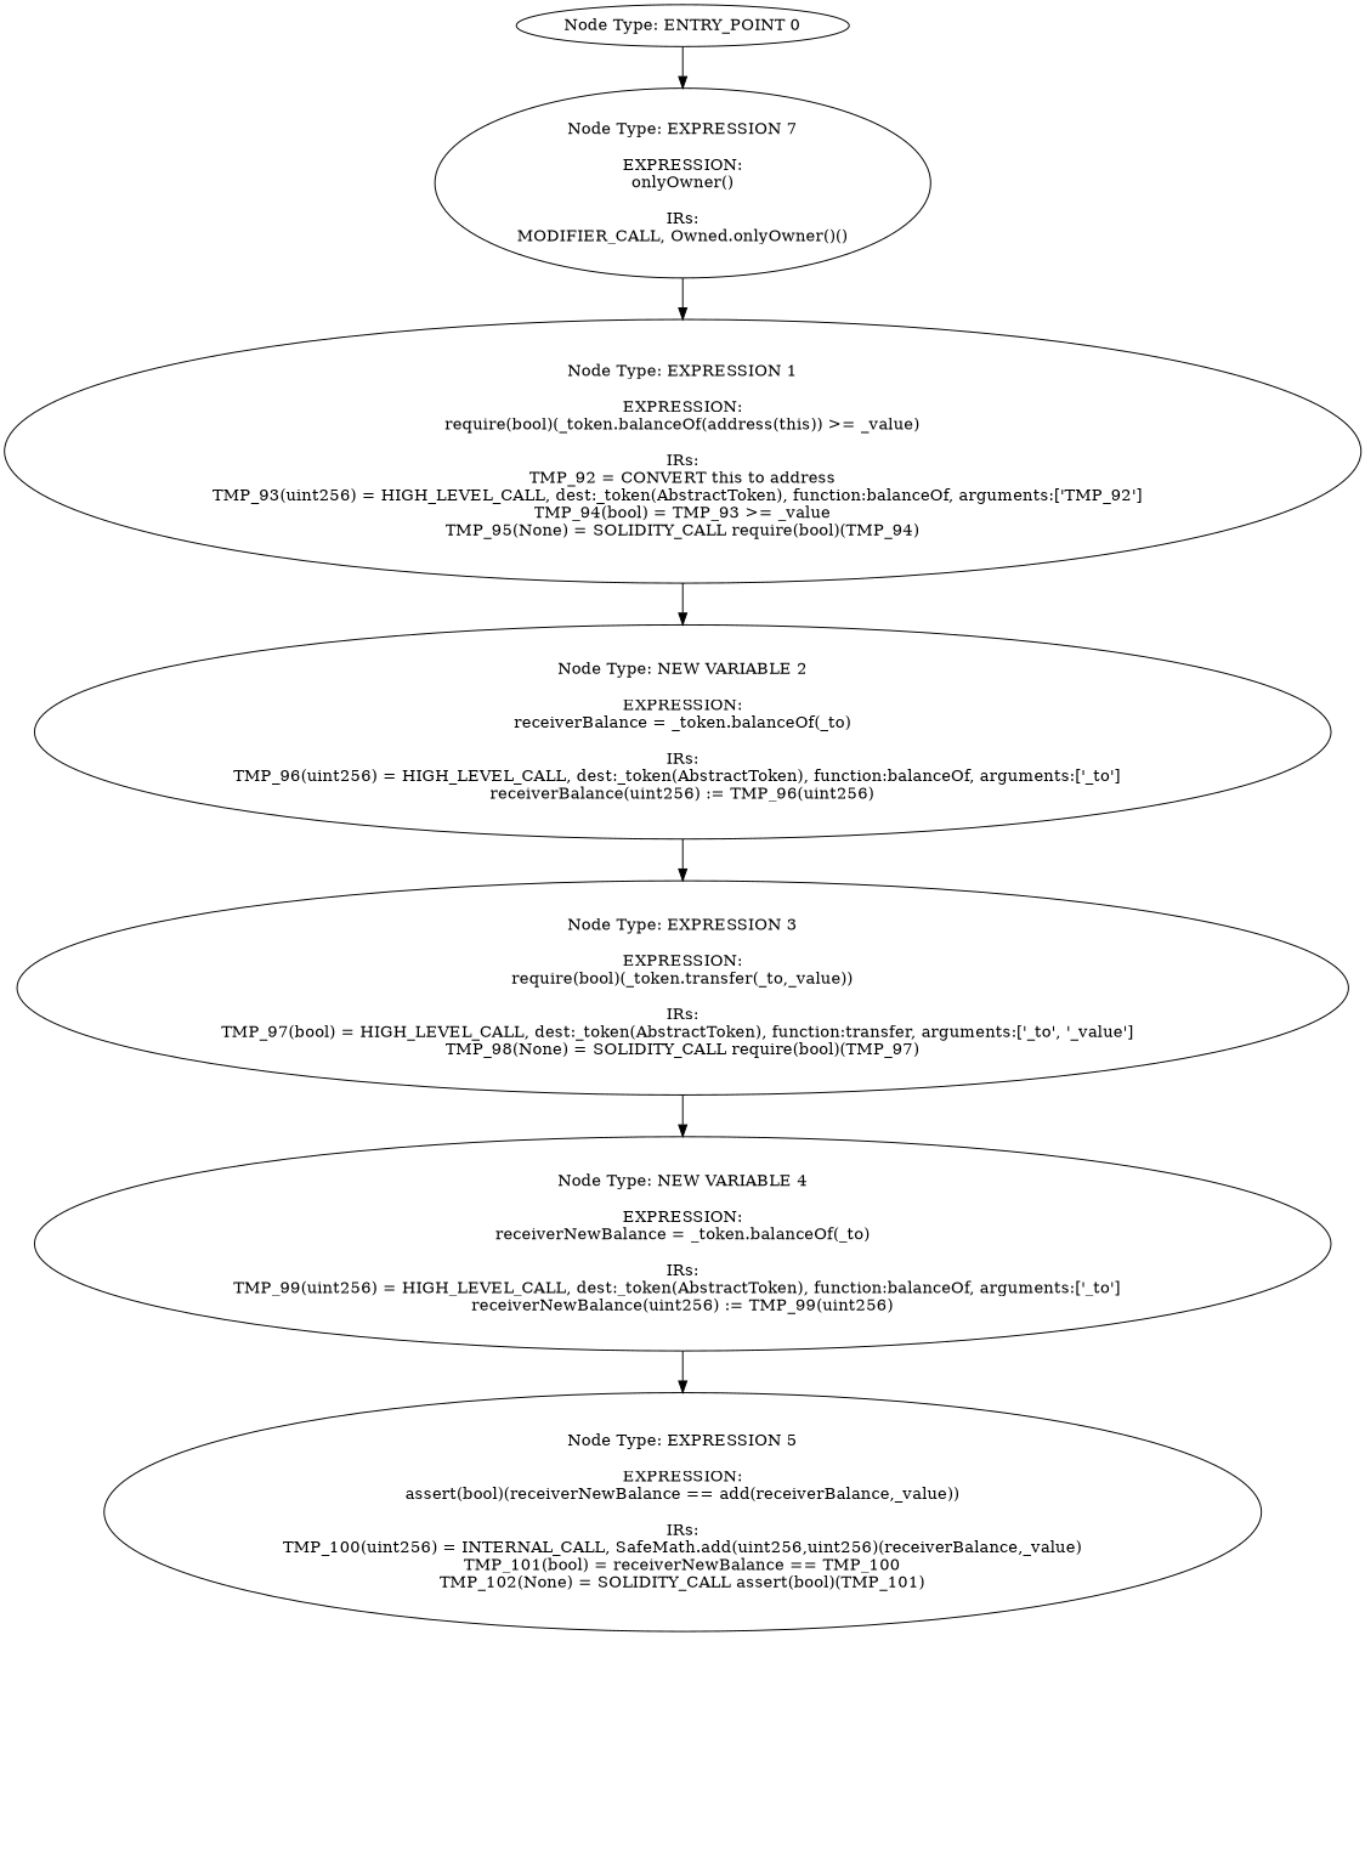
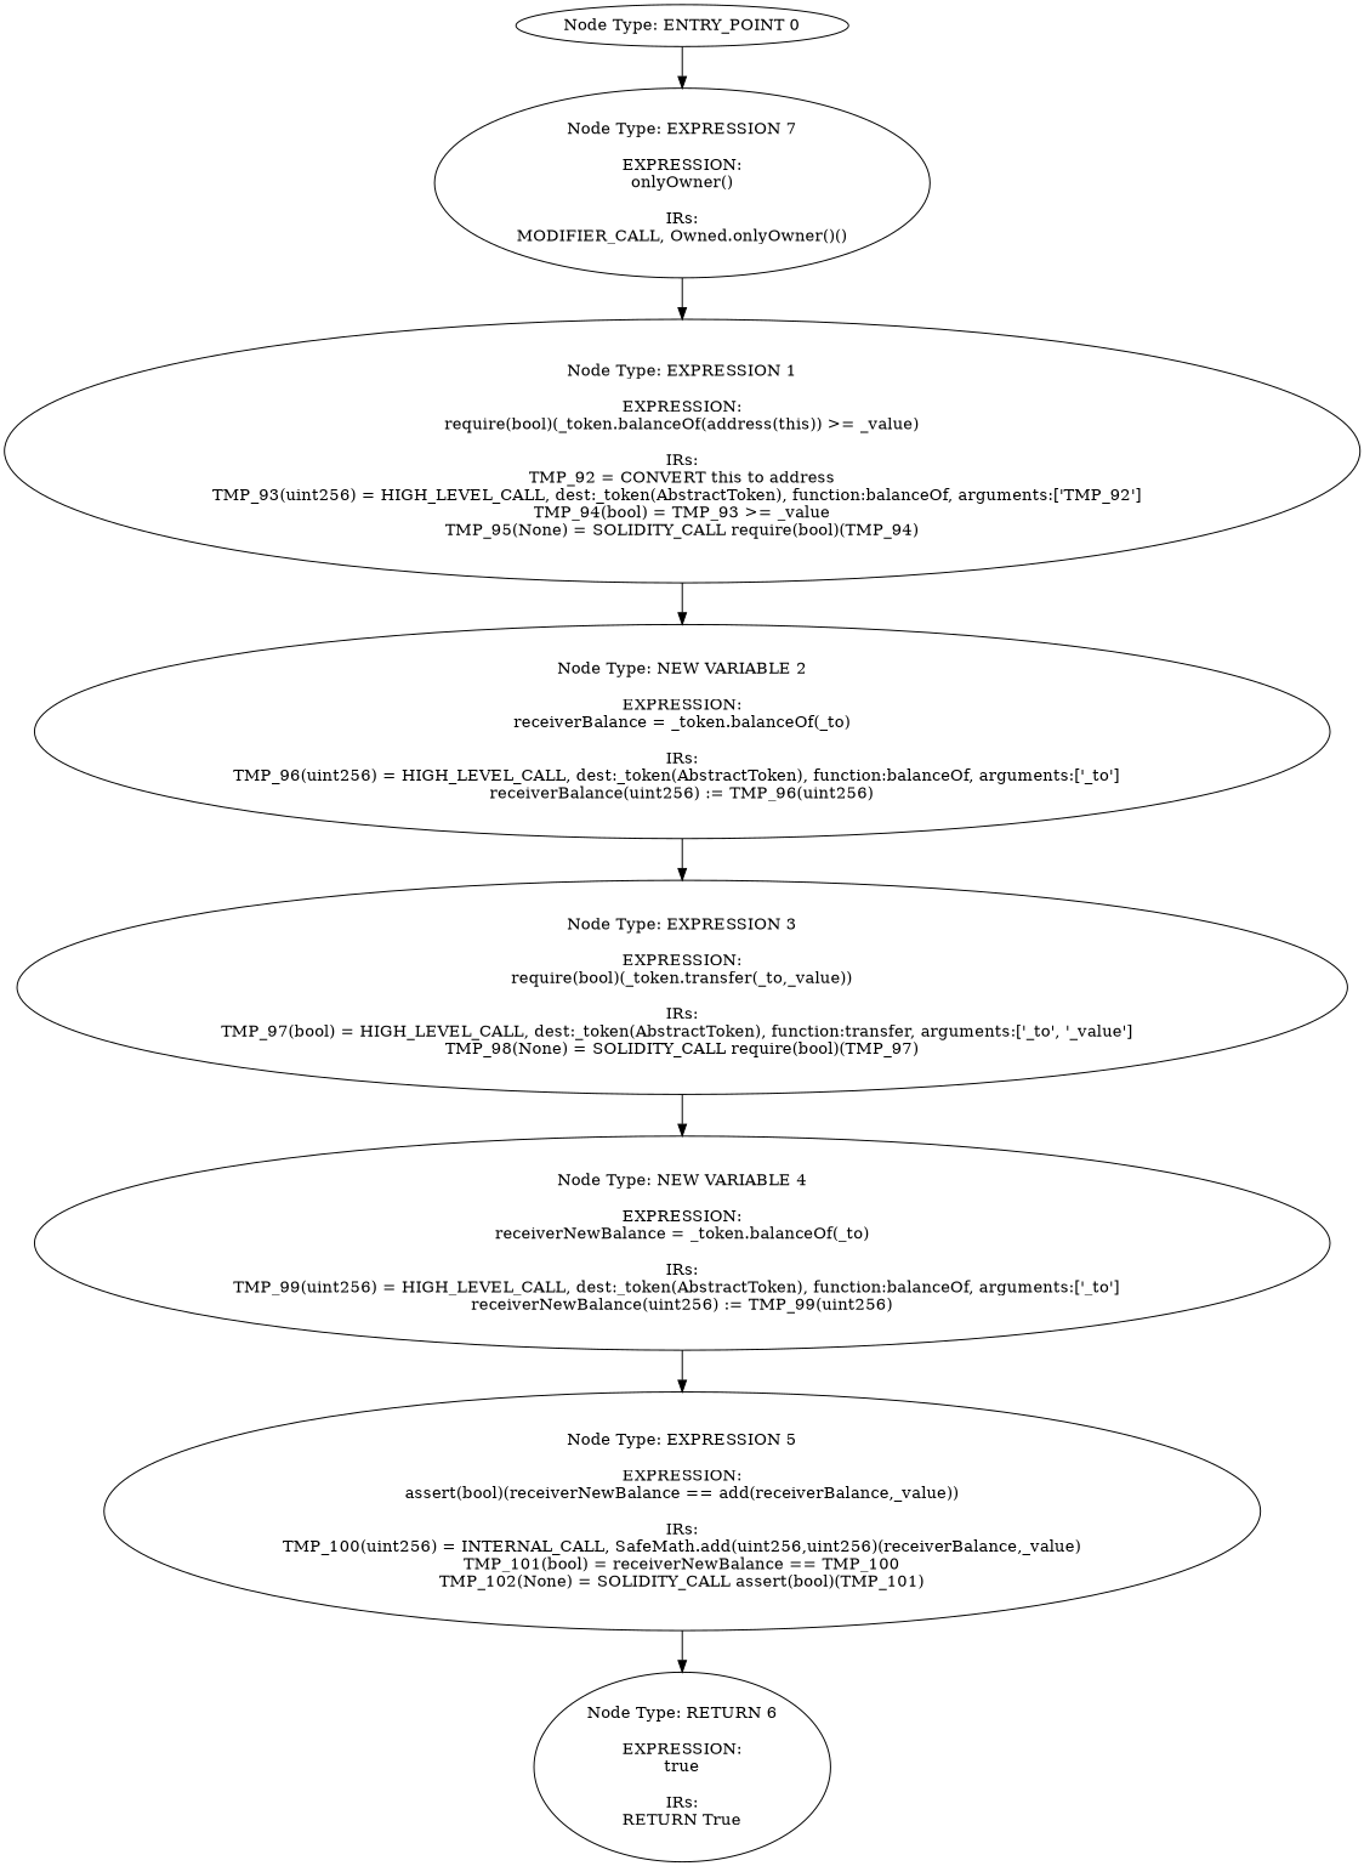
  digraph {
    n1 [label="Node Type: ENTRY_POINT 0\n"]
    n2 [label="Node Type: EXPRESSION 7\n\nEXPRESSION:\nonlyOwner()\n\nIRs:\nMODIFIER_CALL, Owned.onlyOwner()()"]
    n3 [label="Node Type: EXPRESSION 1\n\nEXPRESSION:\nrequire(bool)(_token.balanceOf(address(this)) >= _value)\n\nIRs:\nTMP_92 = CONVERT this to address\nTMP_93(uint256) = HIGH_LEVEL_CALL, dest:_token(AbstractToken), function:balanceOf, arguments:['TMP_92']  \nTMP_94(bool) = TMP_93 >= _value\nTMP_95(None) = SOLIDITY_CALL require(bool)(TMP_94)"]
    n4 [label="Node Type: NEW VARIABLE 2\n\nEXPRESSION:\nreceiverBalance = _token.balanceOf(_to)\n\nIRs:\nTMP_96(uint256) = HIGH_LEVEL_CALL, dest:_token(AbstractToken), function:balanceOf, arguments:['_to']  \nreceiverBalance(uint256) := TMP_96(uint256)"]
    n5 [label="Node Type: EXPRESSION 3\n\nEXPRESSION:\nrequire(bool)(_token.transfer(_to,_value))\n\nIRs:\nTMP_97(bool) = HIGH_LEVEL_CALL, dest:_token(AbstractToken), function:transfer, arguments:['_to', '_value']  \nTMP_98(None) = SOLIDITY_CALL require(bool)(TMP_97)"]
    n6 [label="Node Type: NEW VARIABLE 4\n\nEXPRESSION:\nreceiverNewBalance = _token.balanceOf(_to)\n\nIRs:\nTMP_99(uint256) = HIGH_LEVEL_CALL, dest:_token(AbstractToken), function:balanceOf, arguments:['_to']  \nreceiverNewBalance(uint256) := TMP_99(uint256)"]
    n7 [label="Node Type: EXPRESSION 5\n\nEXPRESSION:\nassert(bool)(receiverNewBalance == add(receiverBalance,_value))\n\nIRs:\nTMP_100(uint256) = INTERNAL_CALL, SafeMath.add(uint256,uint256)(receiverBalance,_value)\nTMP_101(bool) = receiverNewBalance == TMP_100\nTMP_102(None) = SOLIDITY_CALL assert(bool)(TMP_101)"]
+   n8 [label="Node Type: RETURN 6\n\nEXPRESSION:\ntrue\n\nIRs:\nRETURN True"]
    n1 -> n2
    n2 -> n3
    n3 -> n4
    n4 -> n5
    n5 -> n6
    n6 -> n7
+   n7 -> n8
  }
